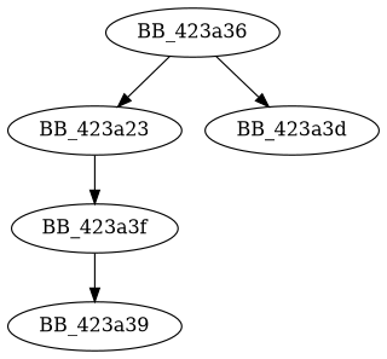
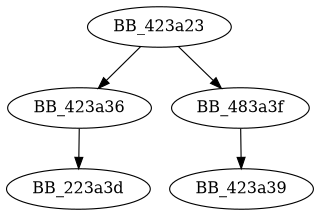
  digraph {
    BB_423a23
    BB_423a36
-   BB_423a3f
-   BB_423a3d
+   BB_423a3f [label=BB_483a3f]
+   BB_423a3d [label=BB_223a3d]
    n5 [label=BB_423a39]
-   BB_423a36 -> BB_423a23
+   BB_423a23 -> BB_423a36
    BB_423a23 -> BB_423a3f
    BB_423a36 -> BB_423a3d
    BB_423a3f -> n5
  }
